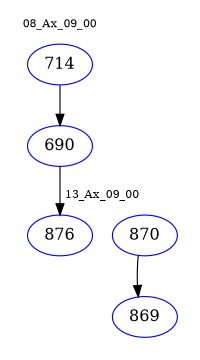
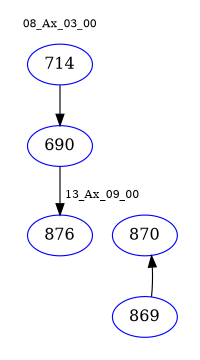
  digraph {
    node [color=blue]
    edge [color=black]
    n1 [label=870]
    n2 [label=869]
    n3 [label=876]
    n4 [label=714]
    n5 [label=690]
    subgraph cluster_1 {
      color=white
      fontsize=10
      label="13_Ax_09_00"
      n1
      n2
      n3
    }
    subgraph cluster_2 {
      color=white
      fontsize=10
-     label="08_Ax_09_00"
+     label="08_Ax_03_00"
      n4
      n5
    }
-   n1 -> n2
+   n2 -> n1
    n4 -> n5
    n5 -> n3
  }
